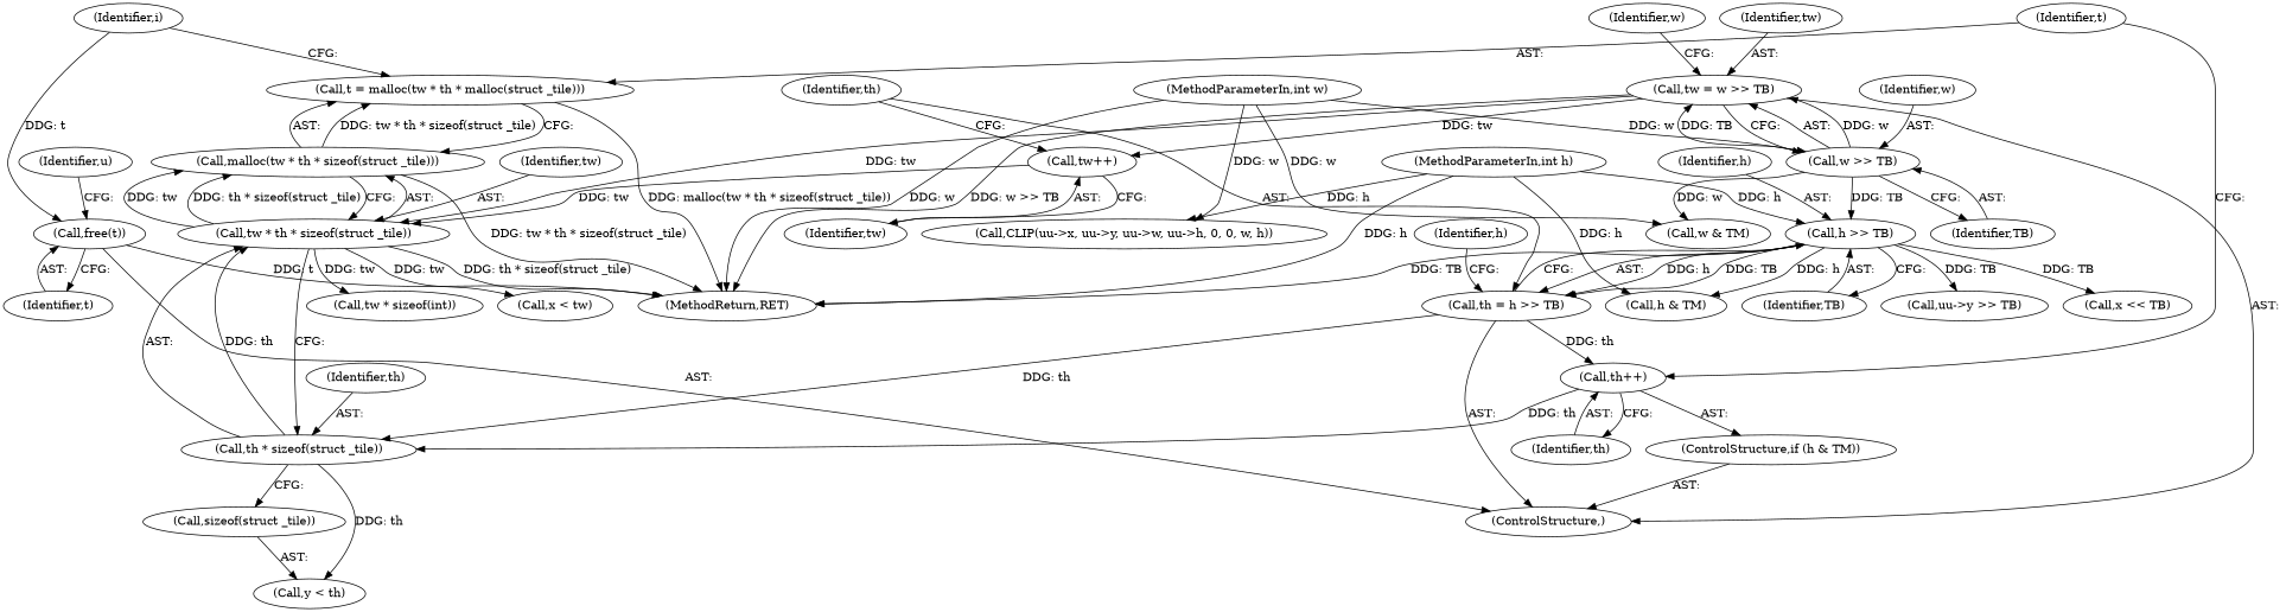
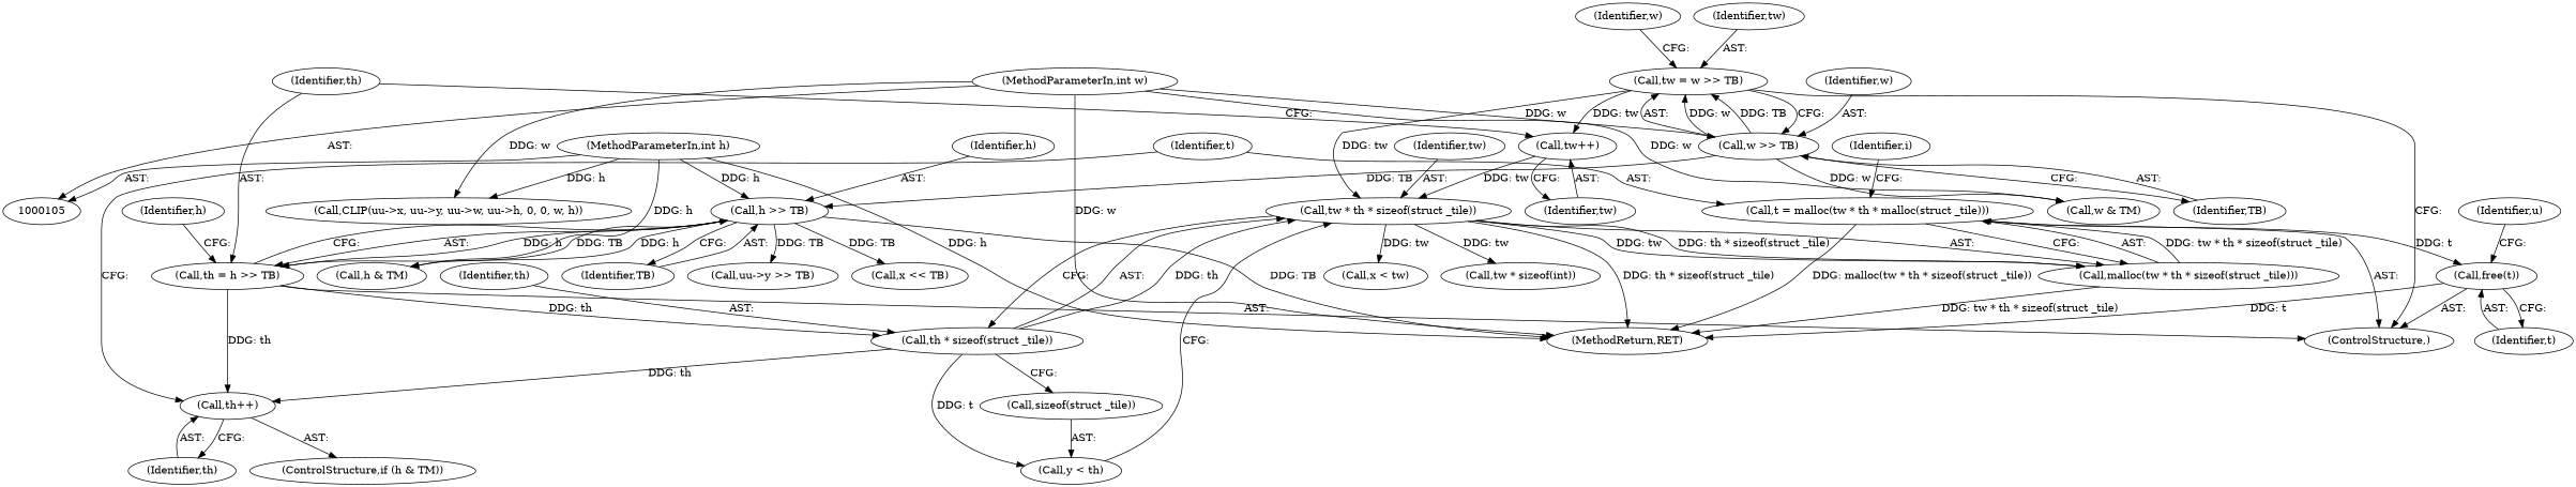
  digraph {
    n1 [label="(Call,t = malloc(tw * th * malloc(struct _tile)))"]
    n2 [label="(Call,malloc(tw * th * sizeof(struct _tile)))"]
    n3 [label="(Call,free(t))"]
    n4 [label="(ControlStructure,)"]
    n5 [label="(MethodReturn,RET)"]
    n6 [label="(Call,tw * th * sizeof(struct _tile))"]
    n7 [label="(Identifier,t)"]
    n8 [label="(Call,th * sizeof(struct _tile))"]
    n9 [label="(Call,x < tw)"]
    n10 [label="(Call,tw * sizeof(int))"]
    n11 [label="(Call,y < th)"]
    n12 [label="(Call,sizeof(struct _tile))"]
    n13 [label="(Call,tw = w >> TB)"]
    n14 [label="(Call,w >> TB)"]
    n15 [label="(Call,tw++)"]
    n16 [label="(Call,h >> TB)"]
    n17 [label="(Call,w & TM)"]
    n18 [label="(Identifier,TB)"]
    n19 [label="(Identifier,tw)"]
    n20 [label="(Call,th = h >> TB)"]
    n21 [label="(Identifier,TB)"]
    n22 [label="(Call,h & TM)"]
    n23 [label="(Call,uu->y >> TB)"]
    n24 [label="(Call,x << TB)"]
    n25 [label="(MethodParameterIn,int w)"]
    n26 [label="(Call,CLIP(uu->x, uu->y, uu->w, uu->h, 0, 0, w, h))"]
+   1000105
    n28 [label="(Call,th++)"]
    n29 [label="(Identifier,th)"]
    n30 [label="(ControlStructure,if (h & TM))"]
    n31 [label="(MethodParameterIn,int h)"]
    n32 [label="(Identifier,i)"]
    n33 [label="(Identifier,u)"]
    n34 [label="(Identifier,t)"]
    n35 [label="(Identifier,w)"]
    n36 [label="(Identifier,h)"]
    n37 [label="(Identifier,th)"]
    n38 [label="(Identifier,tw)"]
    n39 [label="(Identifier,w)"]
    n40 [label="(Identifier,tw)"]
    n41 [label="(Identifier,th)"]
    n42 [label="(Identifier,h)"]
    n1 -> n2 [label="CFG: "]
-   n32 -> n3 [label="DDG: t"]
-   n30 -> n4 [label="AST: "]
+   n1 -> n3 [label="DDG: t"]
+   n1 -> n4 [label="AST: "]
    n1 -> n5 [label="DDG: malloc(tw * th * sizeof(struct _tile))"]
    n2 -> n1 [label="AST: "]
    n2 -> n1 [label="DDG: tw * th * sizeof(struct _tile)"]
    n2 -> n5 [label="DDG: tw * th * sizeof(struct _tile)"]
-   n2 -> n6 [label="CFG: "]
+   n11 -> n6 [label="CFG: "]
    n3 -> n4 [label="AST: "]
    n3 -> n5 [label="DDG: t"]
    n3 -> n7 [label="CFG: "]
    n6 -> n2 [label="AST: "]
    n6 -> n2 [label="DDG: tw"]
    n6 -> n2 [label="DDG: th * sizeof(struct _tile)"]
    n6 -> n5 [label="DDG: th * sizeof(struct _tile)"]
    n6 -> n8 [label="CFG: "]
    n6 -> n9 [label="DDG: tw"]
    n6 -> n10 [label="DDG: tw"]
    n7 -> n3 [label="AST: "]
    n8 -> n6 [label="AST: "]
    n8 -> n6 [label="DDG: th"]
-   n8 -> n11 [label="DDG: th"]
+   n8 -> n11 [label="DDG: t"]
    n8 -> n12 [label="CFG: "]
    n12 -> n11 [label="AST: "]
-   n13 -> n4 [label="AST: "]
-   n13 -> n5 [label="DDG: w >> TB"]
+   n13 -> n4 [label="CFG: "]
    n13 -> n6 [label="DDG: tw"]
    n13 -> n14 [label="CFG: "]
    n13 -> n15 [label="DDG: tw"]
    n14 -> n13 [label="AST: "]
    n14 -> n13 [label="DDG: w"]
    n14 -> n13 [label="DDG: TB"]
    n14 -> n16 [label="DDG: TB"]
    n14 -> n17 [label="DDG: w"]
    n14 -> n18 [label="CFG: "]
    n15 -> n6 [label="DDG: tw"]
    n15 -> n19 [label="CFG: "]
    n16 -> n5 [label="DDG: TB"]
    n16 -> n20 [label="AST: "]
    n16 -> n20 [label="DDG: h"]
    n16 -> n20 [label="DDG: TB"]
    n16 -> n21 [label="CFG: "]
    n16 -> n22 [label="DDG: h"]
    n16 -> n23 [label="DDG: TB"]
    n16 -> n24 [label="DDG: TB"]
    n18 -> n14 [label="AST: "]
    n19 -> n15 [label="AST: "]
    n20 -> n4 [label="AST: "]
    n20 -> n8 [label="DDG: th"]
    n20 -> n16 [label="CFG: "]
    n20 -> n28 [label="DDG: th"]
    n21 -> n16 [label="AST: "]
    n25 -> n5 [label="DDG: w"]
    n25 -> n14 [label="DDG: w"]
    n25 -> n17 [label="DDG: w"]
    n25 -> n26 [label="DDG: w"]
-   n28 -> n8 [label="DDG: th"]
+   n25 -> 1000105 [label="AST: "]
+   n8 -> n28 [label="DDG: th"]
    n28 -> n29 [label="CFG: "]
    n28 -> n30 [label="AST: "]
    n29 -> n28 [label="AST: "]
    n31 -> n5 [label="DDG: h"]
    n31 -> n16 [label="DDG: h"]
    n31 -> n22 [label="DDG: h"]
    n31 -> n26 [label="DDG: h"]
+   n31 -> 1000105 [label="AST: "]
    n32 -> n1 [label="CFG: "]
    n33 -> n3 [label="CFG: "]
    n34 -> n1 [label="AST: "]
    n34 -> n28 [label="CFG: "]
    n35 -> n13 [label="CFG: "]
    n36 -> n20 [label="CFG: "]
    n37 -> n15 [label="CFG: "]
    n37 -> n20 [label="AST: "]
    n38 -> n6 [label="AST: "]
    n39 -> n14 [label="AST: "]
    n40 -> n13 [label="AST: "]
    n41 -> n8 [label="AST: "]
    n42 -> n16 [label="AST: "]
  }
